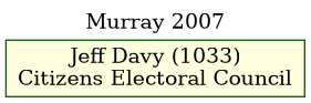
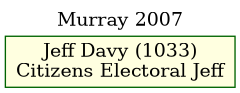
  digraph {
    label="Murray 2007"
    labelloc=t
    mclimit=10
    rankdir=LR
-   n1 [label="Jeff Davy (1033)\nCitizens Electoral Council" shape=box style=filled fillcolor=lightyellow color=darkgreen]
+   n1 [label="Jeff Davy (1033)\nCitizens Electoral Jeff" shape=box style=filled fillcolor=lightyellow color=darkgreen]
  }
